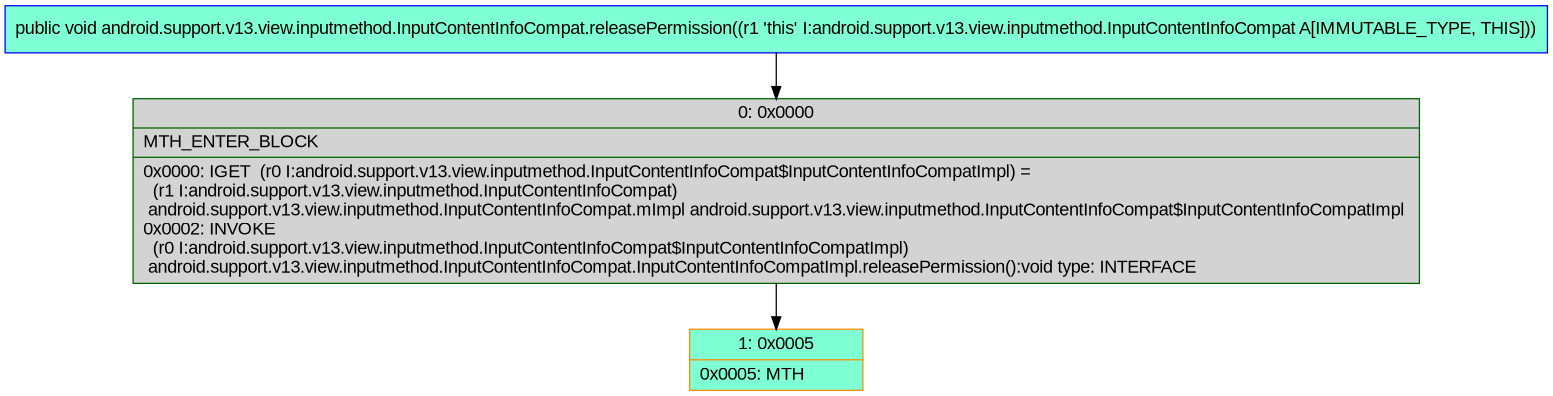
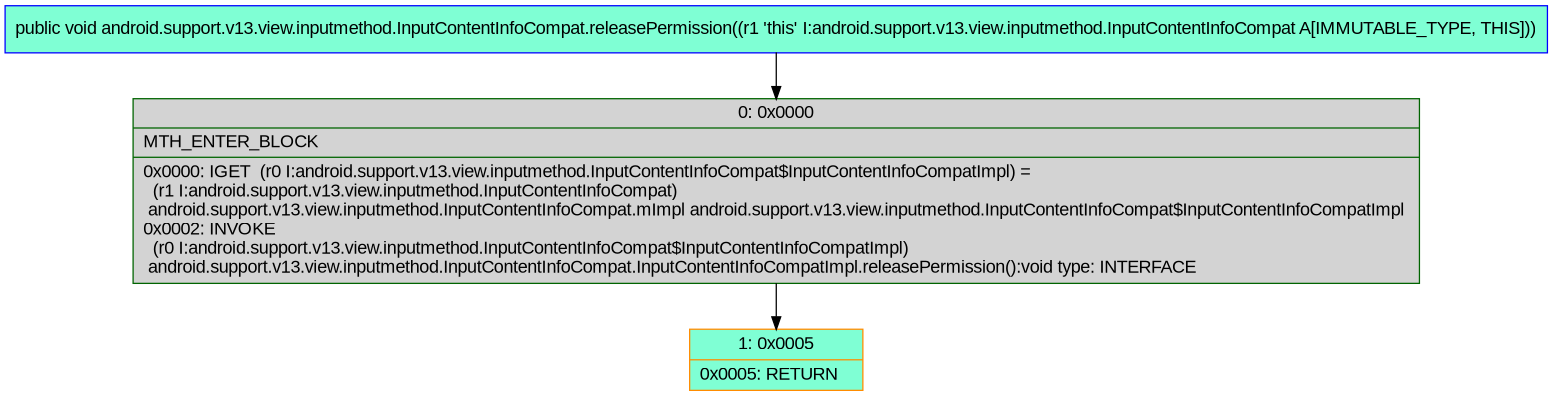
  digraph {
    fontname="Liberation Sans"
    node [shape=record style=filled fillcolor=aquamarine fontname="Liberation Sans"]
    edge [fontname="Liberation Sans"]
    n1 [label="{0\:\ 0x0000|MTH_ENTER_BLOCK\l|0x0000: IGET  (r0 I:android.support.v13.view.inputmethod.InputContentInfoCompat$InputContentInfoCompatImpl) = \l  (r1 I:android.support.v13.view.inputmethod.InputContentInfoCompat)\l android.support.v13.view.inputmethod.InputContentInfoCompat.mImpl android.support.v13.view.inputmethod.InputContentInfoCompat$InputContentInfoCompatImpl \l0x0002: INVOKE  \l  (r0 I:android.support.v13.view.inputmethod.InputContentInfoCompat$InputContentInfoCompatImpl)\l android.support.v13.view.inputmethod.InputContentInfoCompat.InputContentInfoCompatImpl.releasePermission():void type: INTERFACE \l}" fillcolor=lightgrey color=darkgreen]
-   n2 [label="{1\:\ 0x0005|0x0005: MTH   \l}" color=darkorange]
+   n2 [label="{1\:\ 0x0005|0x0005: RETURN   \l}" color=darkorange]
    n3 [label="{public void android.support.v13.view.inputmethod.InputContentInfoCompat.releasePermission((r1 'this' I:android.support.v13.view.inputmethod.InputContentInfoCompat A[IMMUTABLE_TYPE, THIS])) }" color=blue]
    n1 -> n2
    n3 -> n1
  }
